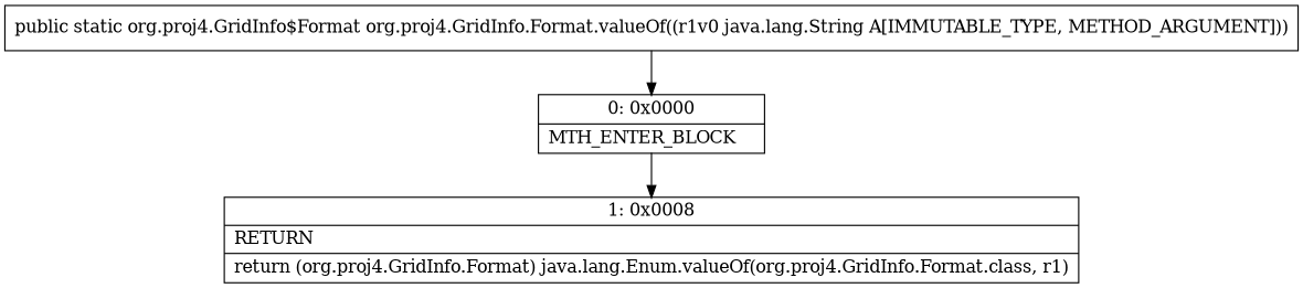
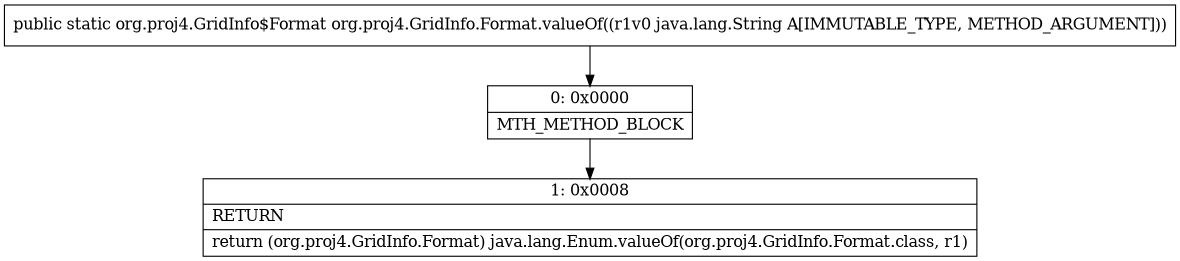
  digraph {
    node [shape=record]
-   n1 [label="{0\:\ 0x0000|MTH_ENTER_BLOCK\l}"]
+   n1 [label="{0\:\ 0x0000|MTH_METHOD_BLOCK\l}"]
    n2 [label="{1\:\ 0x0008|RETURN\l|return (org.proj4.GridInfo.Format) java.lang.Enum.valueOf(org.proj4.GridInfo.Format.class, r1)\l}"]
    n3 [label="{public static org.proj4.GridInfo$Format org.proj4.GridInfo.Format.valueOf((r1v0 java.lang.String A[IMMUTABLE_TYPE, METHOD_ARGUMENT])) }"]
    n1 -> n2
    n3 -> n1
  }
